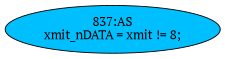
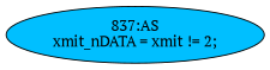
  strict digraph {
    fontname="PT Serif"
-   n1 [ast="<pyverilog.vparser.ast.Assign object at 0x7f702a652b50>" def_var="['xmit_nDATA']" fillcolor=deepskyblue label="837:AS\nxmit_nDATA = xmit != 8;" statements="[]" style=filled typ=Assign use_var="['xmit']" fontname="PT Serif"]
+   n1 [ast="<pyverilog.vparser.ast.Assign object at 0x7f702a652b50>" def_var="['xmit_nDATA']" fillcolor=deepskyblue label="837:AS\nxmit_nDATA = xmit != 2;" statements="[]" style=filled typ=Assign use_var="['xmit']" fontname="PT Serif"]
  }
